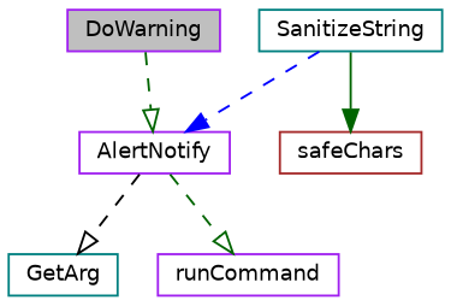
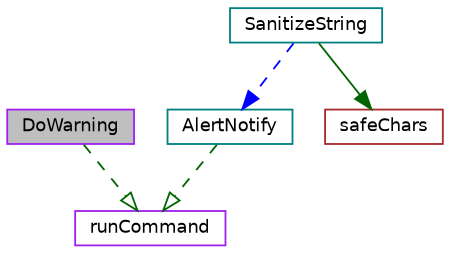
  digraph {
    rankdir=TB
    node [color=purple fillcolor=white fontname=Helvetica fontsize=10 shape=record style=filled]
    edge [arrowhead=onormal color=darkgreen fontname=Helvetica fontsize=10 labelfontname=Helvetica labelfontsize=10 style=dashed]
    n1 [fillcolor=grey75 fontcolor=black height=0.2 label=DoWarning width=0.4]
-   n2 [height=0.2 label=AlertNotify width=0.4]
-   n3 [color=teal height=0.2 label=GetArg width=0.4]
+   n2 [color=teal height=0.2 label=AlertNotify width=0.4]
    n4 [height=0.2 label=runCommand width=0.4]
    n5 [color=teal height=0.2 label=SanitizeString width=0.4]
    n6 [color=brown height=0.2 label=safeChars width=0.4]
-   n1 -> n2
-   n2 -> n3 [color=black]
+   n1 -> n4
    n2 -> n4
    n5 -> n2 [arrowhead=normal color=blue]
    n5 -> n6 [arrowhead=normal style=solid]
  }
